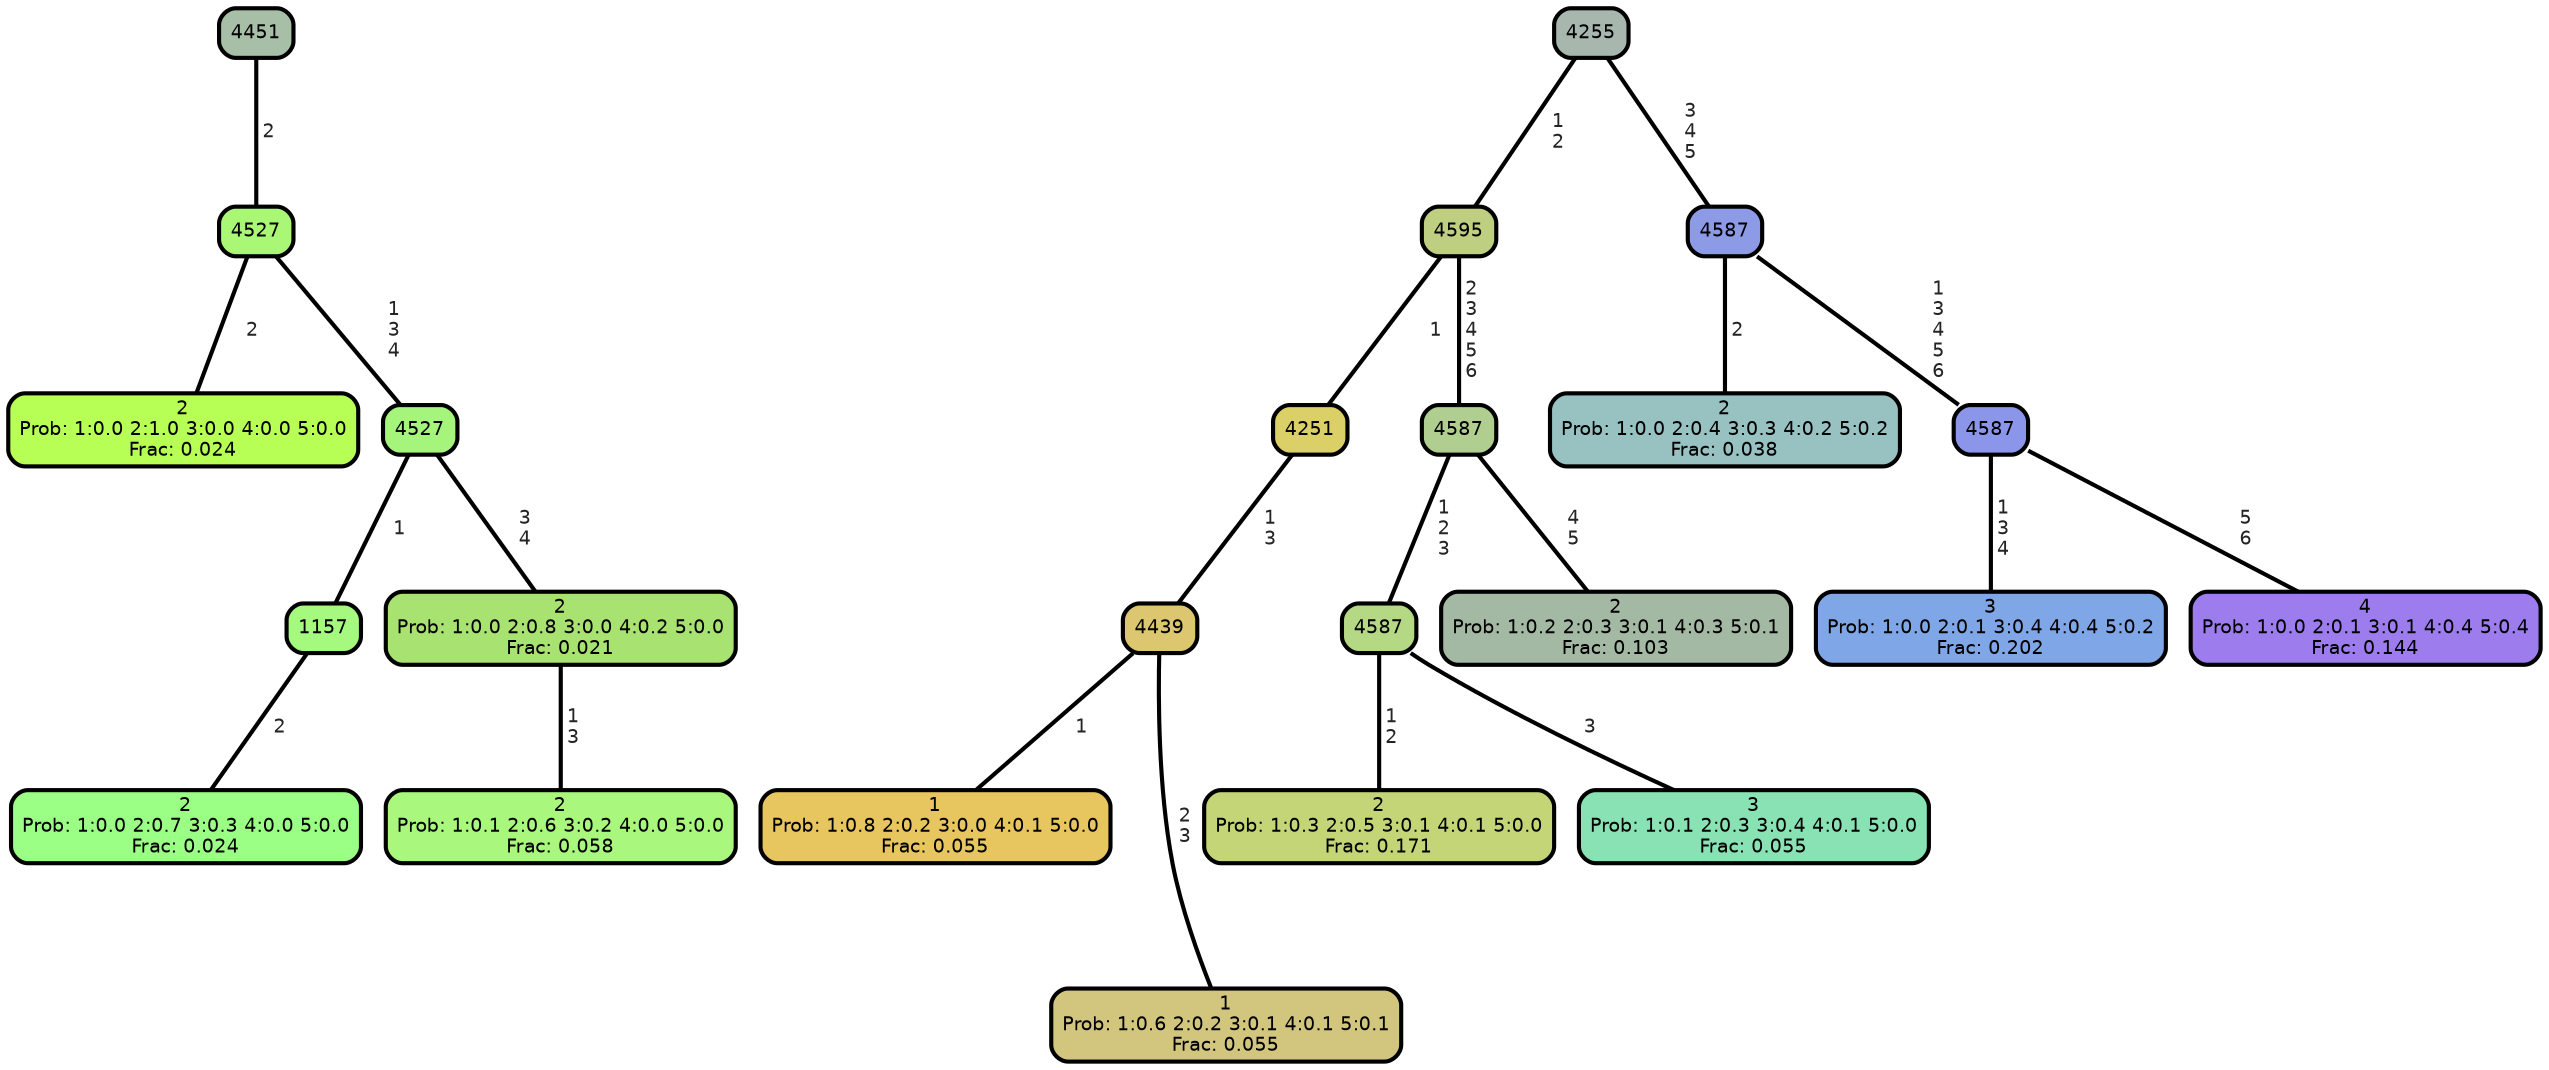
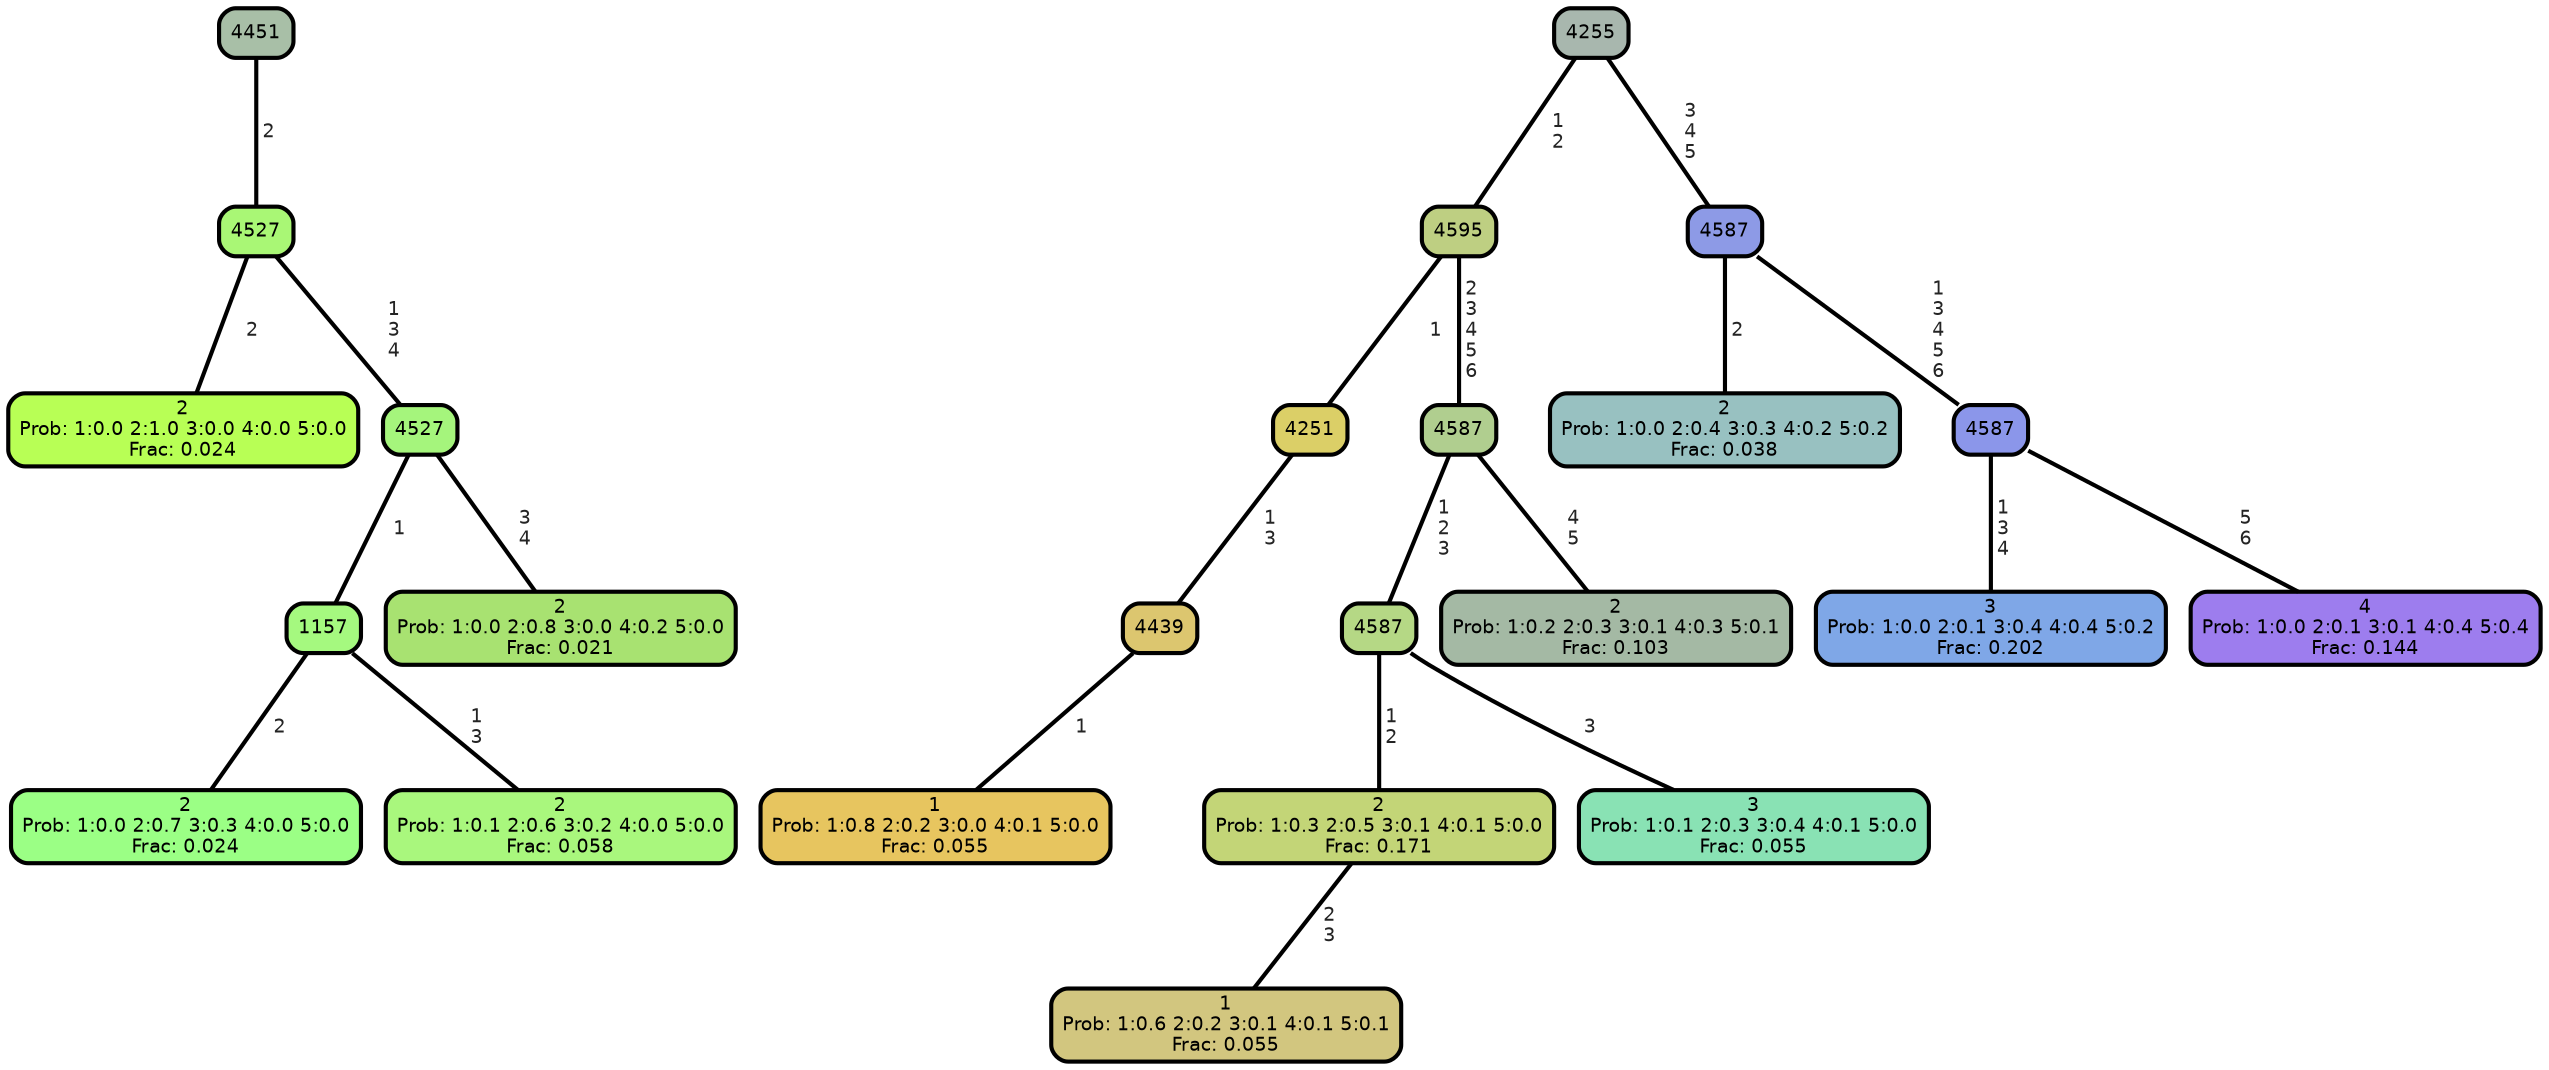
  graph {
    fontname="DejaVu Sans"
    ranksep="0 equally"
    splines=straight
    node [color=black fontcolor=black fontname="DejaVu Sans" penwidth=3 shape=box style="filled, rounded"]
    edge [color=black fontcolor=grey14 fontname="DejaVu Sans" fontweight=bold penwidth=3]
    n1 [fillcolor="#b8ff55" label="2\nProb: 1:0.0 2:1.0 3:0.0 4:0.0 5:0.0\nFrac: 0.024"]
    n2 [fillcolor="#a9f775" label=4527]
    n3 [fillcolor="#a5f57c" label=4527]
    n4 [fillcolor="#a5f97f" label=1157]
    n5 [fillcolor="#a8e271" label="2\nProb: 1:0.0 2:0.8 3:0.0 4:0.2 5:0.0\nFrac: 0.021"]
    n6 [fillcolor="#9bff85" label="2\nProb: 1:0.0 2:0.7 3:0.3 4:0.0 5:0.0\nFrac: 0.024"]
    n7 [fillcolor="#a9f77d" label="2\nProb: 1:0.1 2:0.6 3:0.2 4:0.0 5:0.0\nFrac: 0.058"]
    n8 [fillcolor="#a8bfa7" label=4451]
    n9 [fillcolor="#a8b7ae" label=4255]
    n10 [fillcolor="#becf82" label=4595]
    n11 [fillcolor="#8d9ae6" label=4587]
    n12 [fillcolor="#dbcf67" label=4251]
    n13 [fillcolor="#dcc66f" label=4439]
    n14 [fillcolor="#e7c55f" label="1\nProb: 1:0.8 2:0.2 3:0.0 4:0.1 5:0.0\nFrac: 0.055"]
    n15 [fillcolor="#d2c67f" label="1\nProb: 1:0.6 2:0.2 3:0.1 4:0.1 5:0.1\nFrac: 0.055"]
    n16 [fillcolor="#b0ce8f" label=4587]
    n17 [fillcolor="#b5d885" label=4587]
    n18 [fillcolor="#a4b9a4" label="2\nProb: 1:0.2 2:0.3 3:0.1 4:0.3 5:0.1\nFrac: 0.103"]
    n19 [fillcolor="#c3d577" label="2\nProb: 1:0.3 2:0.5 3:0.1 4:0.1 5:0.0\nFrac: 0.171"]
    n20 [fillcolor="#89e2b4" label="3\nProb: 1:0.1 2:0.3 3:0.4 4:0.1 5:0.0\nFrac: 0.055"]
    n21 [fillcolor="#98c1c1" label="2\nProb: 1:0.0 2:0.4 3:0.3 4:0.2 5:0.2\nFrac: 0.038"]
    n22 [fillcolor="#8b96ea" label=4587]
    n23 [fillcolor="#7fa7e7" label="3\nProb: 1:0.0 2:0.1 3:0.4 4:0.4 5:0.2\nFrac: 0.202"]
    n24 [fillcolor="#9d7dee" label="4\nProb: 1:0.0 2:0.1 3:0.1 4:0.4 5:0.4\nFrac: 0.144"]
    subgraph sub_1 {
      rank=same
    }
    n2 -- n1 [label=" 2"]
    n2 -- n3 [label=" 1\n 3\n 4"]
    n3 -- n4 [label=" 1"]
    n3 -- n5 [label=" 3\n 4"]
    n4 -- n6 [label=" 2"]
-   n5 -- n7 [label=" 1\n 3"]
+   n4 -- n7 [label=" 1\n 3"]
    n8 -- n2 [label=" 2"]
    n9 -- n10 [label=" 1\n 2"]
    n9 -- n11 [label=" 3\n 4\n 5"]
    n10 -- n12 [label=" 1"]
    n10 -- n16 [label=" 2\n 3\n 4\n 5\n 6"]
    n11 -- n21 [label=" 2"]
    n11 -- n22 [label=" 1\n 3\n 4\n 5\n 6"]
    n12 -- n13 [label=" 1\n 3"]
    n13 -- n14 [label=" 1"]
-   n13 -- n15 [label=" 2\n 3"]
+   n19 -- n15 [label=" 2\n 3"]
    n16 -- n17 [label=" 1\n 2\n 3"]
    n16 -- n18 [label=" 4\n 5"]
    n17 -- n19 [label=" 1\n 2"]
    n17 -- n20 [label=" 3"]
    n22 -- n23 [label=" 1\n 3\n 4"]
    n22 -- n24 [label=" 5\n 6"]
  }
